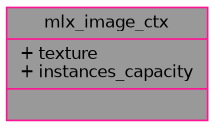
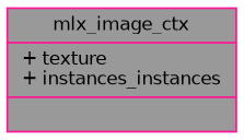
  digraph {
-   n1 [color=deeppink fillcolor=grey60 fontcolor=black fontname=Helvetica fontsize=10 height=0.2 label="{mlx_image_ctx\n|+ texture\l+ instances_capacity\l|}" shape=record style=filled width=0.4]
+   n1 [color=deeppink fillcolor=grey60 fontcolor=black fontname=Helvetica fontsize=10 height=0.2 label="{mlx_image_ctx\n|+ texture\l+ instances_instances\l|}" shape=record style=filled width=0.4]
  }
